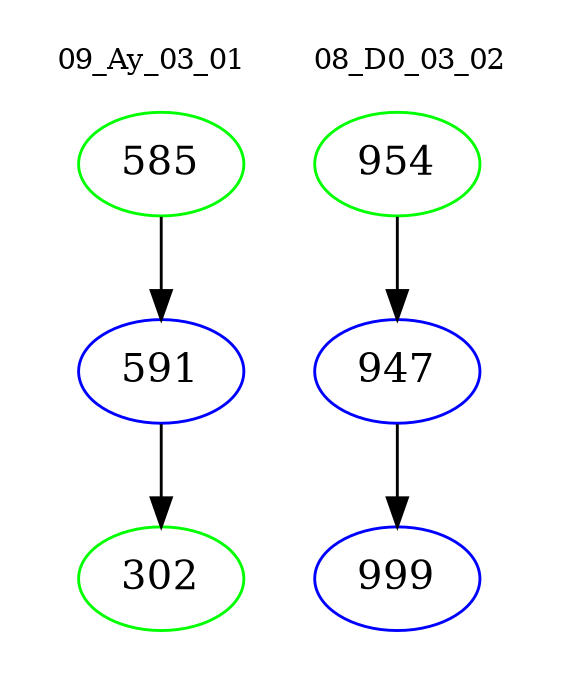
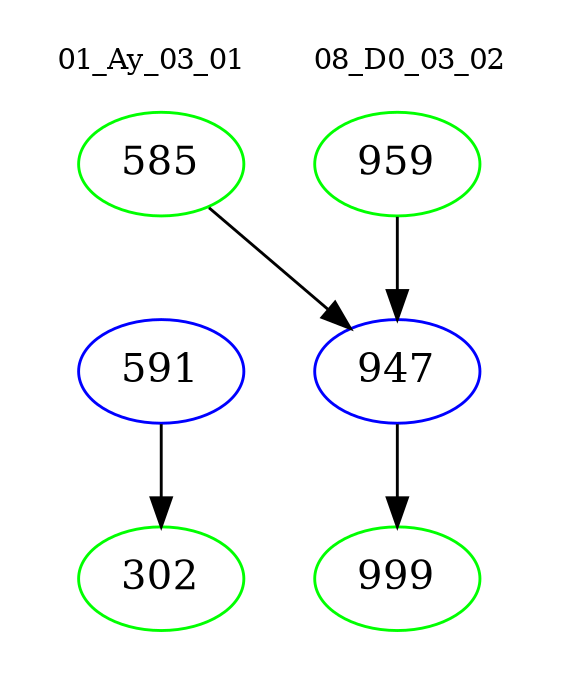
  digraph {
    node [color=green]
    edge [color=black]
    n1 [label=585]
    n2 [color=blue label=591]
    n3 [label=302]
-   n4 [label=954]
+   n4 [label=959]
    n5 [color=blue label=947]
-   n6 [color=blue label=999]
+   n6 [label=999]
    subgraph cluster_1 {
      color=white
      fontsize=10
-     label="09_Ay_03_01"
+     label="01_Ay_03_01"
      n1
      n2
      n3
    }
    subgraph cluster_2 {
      color=white
      fontsize=10
      label="08_D0_03_02"
      n4
      n5
      n6
    }
-   n1 -> n2
+   n1 -> n5
    n2 -> n3
    n4 -> n5
    n5 -> n6
  }
